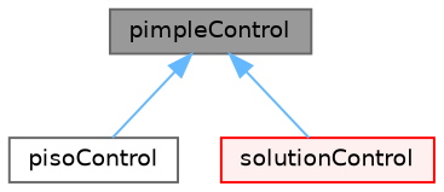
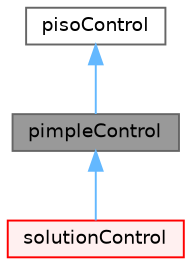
  digraph {
    node [color=gray40 fontname=Helvetica fontsize=10 shape=box style=filled]
    edge [color=steelblue1 dir=back fontname=Helvetica fontsize=10 labelfontname=Helvetica labelfontsize=10 style=solid]
    n1 [fillcolor=grey60 fontcolor=black height=0.2 label=pimpleControl width=0.4]
    n2 [fillcolor=white height=0.2 label=pisoControl width=0.4]
    n3 [color=red fillcolor="#FFF0F0" height=0.2 label=solutionControl width=0.4]
-   n1 -> n2
+   n2 -> n1
    n1 -> n3
  }
